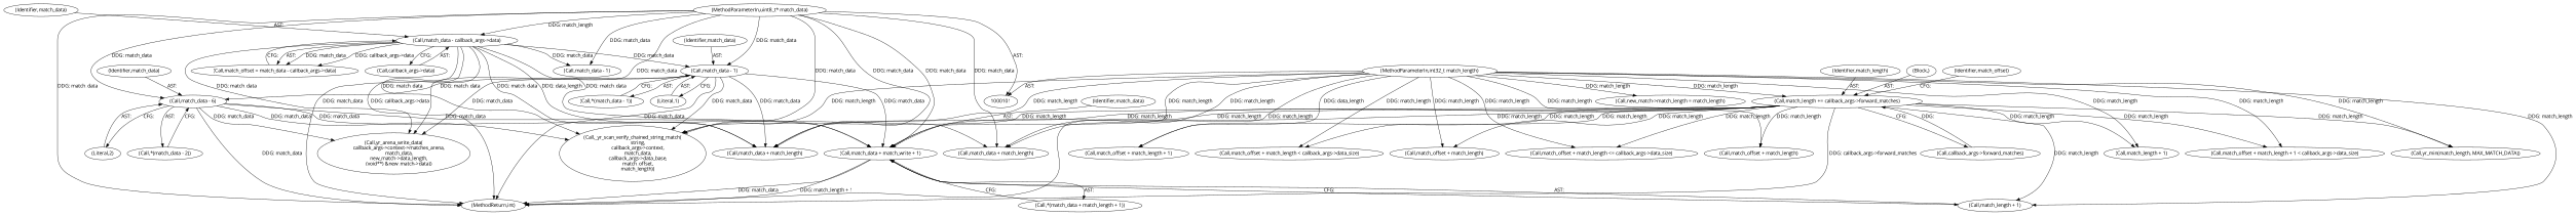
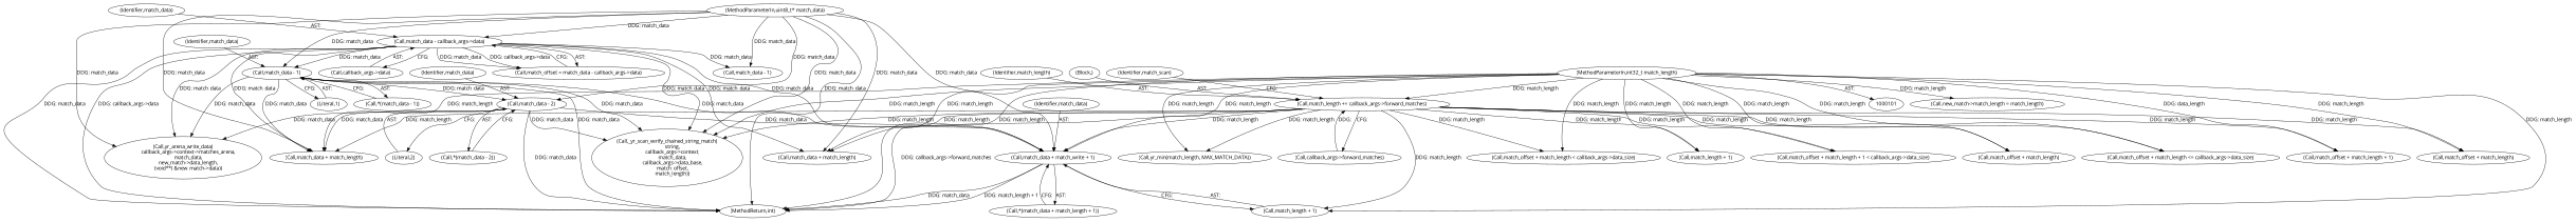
  digraph {
    fontname="Open Sans"
    node [fontname="Open Sans"]
    edge [fontname="Open Sans"]
    n1 [label="(Call,match_data + match_write + 1)"]
    n2 [label="(MethodReturn,int)"]
    n3 [label="(Call,*(match_data + match_length + 1))"]
    n4 [label="(Call,match_length + 1)"]
-   n5 [label="(Call,match_data - 6)"]
+   n5 [label="(Call,match_data - 2)"]
    n6 [label="(Call,yr_arena_write_data(\n        callback_args->context->matches_arena,\n        match_data,\n        new_match->data_length,\n        (void**) &new_match->data))"]
    n7 [label="(Call,*(match_data - 2))"]
    n8 [label="(Call,match_data + match_length)"]
    n9 [label="(Literal,2)"]
    n10 [label="(Call,_yr_scan_verify_chained_string_match(\n        string,\n        callback_args->context,\n        match_data,\n        callback_args->data_base,\n        match_offset,\n        match_length))"]
    n11 [label="(Call,match_data - 1)"]
    n12 [label="(Call,*(match_data - 1))"]
    n13 [label="(Literal,1)"]
    n14 [label="(Call,match_data - callback_args->data)"]
    n15 [label="(Call,match_data + match_length)"]
    n16 [label="(Call,match_data - 1)"]
    n17 [label="(Call,match_offset = match_data - callback_args->data)"]
    n18 [label="(Call,callback_args->data)"]
    n19 [label="(MethodParameterIn,uint8_t* match_data)"]
    1000101
    n21 [label="(MethodParameterIn,int32_t match_length)"]
    n22 [label="(Call,match_length += callback_args->forward_matches)"]
    n23 [label="(Call,match_length + 1)"]
    n24 [label="(Call,new_match->match_length = match_length)"]
    n25 [label="(Call,match_offset + match_length + 1 < callback_args->data_size)"]
    n26 [label="(Call,yr_min(match_length, MAX_MATCH_DATA))"]
    n27 [label="(Call,match_offset + match_length)"]
    n28 [label="(Call,match_offset + match_length + 1)"]
    n29 [label="(Call,match_offset + match_length < callback_args->data_size)"]
    n30 [label="(Call,match_offset + match_length)"]
    n31 [label="(Call,match_offset + match_length <= callback_args->data_size)"]
    n32 [label="(Call,callback_args->forward_matches)"]
    n33 [label="(Block,)"]
    n34 [label="(Identifier,match_data)"]
-   n35 [label="(Identifier,match_offset)"]
+   n35 [label="(Identifier,match_scan)"]
    n36 [label="(Identifier,match_data)"]
    n37 [label="(Identifier,match_data)"]
    n38 [label="(Identifier,match_length)"]
    n39 [label="(Identifier,match_data)"]
    n1 -> n2 [label="DDG: match_data"]
    n1 -> n2 [label="DDG: match_length + 1"]
    n1 -> n3 [label="AST: "]
    n1 -> n4 [label="CFG: "]
    n3 -> n1 [label="CFG: "]
    n4 -> n1 [label="AST: "]
    n5 -> n1 [label="DDG: match_data"]
    n5 -> n2 [label="DDG: match_data"]
    n5 -> n6 [label="DDG: match_data"]
    n5 -> n7 [label="AST: "]
    n5 -> n8 [label="DDG: match_data"]
    n5 -> n9 [label="CFG: "]
    n5 -> n10 [label="DDG: match_data"]
    n7 -> n5 [label="CFG: "]
    n9 -> n5 [label="AST: "]
    n11 -> n1 [label="DDG: match_data"]
    n11 -> n2 [label="DDG: match_data"]
    n11 -> n5 [label="DDG: match_data"]
    n11 -> n6 [label="DDG: match_data"]
    n11 -> n8 [label="DDG: match_data"]
    n11 -> n10 [label="DDG: match_data"]
    n11 -> n12 [label="AST: "]
    n11 -> n13 [label="CFG: "]
    n12 -> n11 [label="CFG: "]
    n13 -> n11 [label="AST: "]
-   n14 -> n1 [label="DDG: data_length"]
+   n14 -> n1 [label="DDG: match_data"]
    n14 -> n2 [label="DDG: match_data"]
    n14 -> n2 [label="DDG: callback_args->data"]
    n14 -> n6 [label="DDG: match_data"]
    n14 -> n8 [label="DDG: match_data"]
    n14 -> n10 [label="DDG: match_data"]
    n14 -> n11 [label="DDG: match_data"]
    n14 -> n15 [label="DDG: match_data"]
    n14 -> n16 [label="DDG: match_data"]
    n14 -> n17 [label="AST: "]
    n14 -> n17 [label="DDG: match_data"]
    n14 -> n17 [label="DDG: callback_args->data"]
    n14 -> n18 [label="CFG: "]
    n17 -> n14 [label="CFG: "]
    n18 -> n14 [label="AST: "]
    n19 -> n1 [label="DDG: match_data"]
    n19 -> n2 [label="DDG: match_data"]
    n19 -> n5 [label="DDG: match_data"]
    n19 -> n6 [label="DDG: match_data"]
    n19 -> n8 [label="DDG: match_data"]
    n19 -> n10 [label="DDG: match_data"]
    n19 -> n11 [label="DDG: match_data"]
-   n19 -> n14 [label="DDG: match_length"]
+   n19 -> n14 [label="DDG: match_data"]
    n19 -> n15 [label="DDG: match_data"]
    n19 -> n16 [label="DDG: match_data"]
-   n19 -> 1000101 [label="AST: "]
    n21 -> n1 [label="DDG: match_length"]
    n21 -> n2 [label="DDG: match_length"]
    n21 -> n4 [label="DDG: match_length"]
    n21 -> n8 [label="DDG: match_length"]
    n21 -> n10 [label="DDG: match_length"]
    n21 -> n15 [label="DDG: match_length"]
    n21 -> 1000101 [label="AST: "]
    n21 -> n22 [label="DDG: match_length"]
    n21 -> n23 [label="DDG: match_length"]
    n21 -> n24 [label="DDG: match_length"]
    n21 -> n25 [label="DDG: match_length"]
    n21 -> n26 [label="DDG: match_length"]
    n21 -> n27 [label="DDG: match_length"]
    n21 -> n28 [label="DDG: data_length"]
    n21 -> n29 [label="DDG: match_length"]
    n21 -> n30 [label="DDG: match_length"]
    n21 -> n31 [label="DDG: match_length"]
    n22 -> n1 [label="DDG: match_length"]
    n22 -> n2 [label="DDG: callback_args->forward_matches"]
    n22 -> n4 [label="DDG: match_length"]
    n22 -> n8 [label="DDG: match_length"]
    n22 -> n10 [label="DDG: match_length"]
    n22 -> n15 [label="DDG: match_length"]
    n22 -> n23 [label="DDG: match_length"]
    n22 -> n25 [label="DDG: match_length"]
    n22 -> n26 [label="DDG: match_length"]
    n22 -> n27 [label="DDG: match_length"]
    n22 -> n28 [label="DDG: match_length"]
    n22 -> n29 [label="DDG: match_length"]
    n22 -> n30 [label="DDG: match_length"]
    n22 -> n31 [label="DDG: match_length"]
    n22 -> n32 [label="CFG: "]
    n32 -> n22 [label="DDG: "]
    n33 -> n22 [label="AST: "]
    n34 -> n14 [label="AST: "]
    n35 -> n22 [label="CFG: "]
    n36 -> n5 [label="AST: "]
    n37 -> n11 [label="AST: "]
    n38 -> n22 [label="AST: "]
    n39 -> n1 [label="AST: "]
  }
